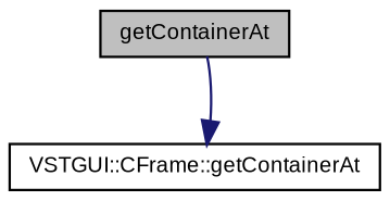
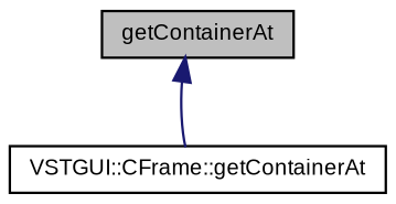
  digraph {
    rankdir=TB
    node [color=black fontname=Arial fontsize=9 shape=record]
    n1 [fillcolor=grey75 fontcolor=black height=0.2 label=getContainerAt style=filled width=0.4]
    n2 [height=0.2 label="VSTGUI::CFrame::getContainerAt" width=0.4]
-   n2 -> n1 [color=midnightblue dir=back fontname=Arial fontsize=9 labelfontname=Arial labelfontsize=9 style=solid]
+   n1 -> n2 [color=midnightblue dir=back fontname=Arial fontsize=9 labelfontname=Arial labelfontsize=9 style=solid]
  }
